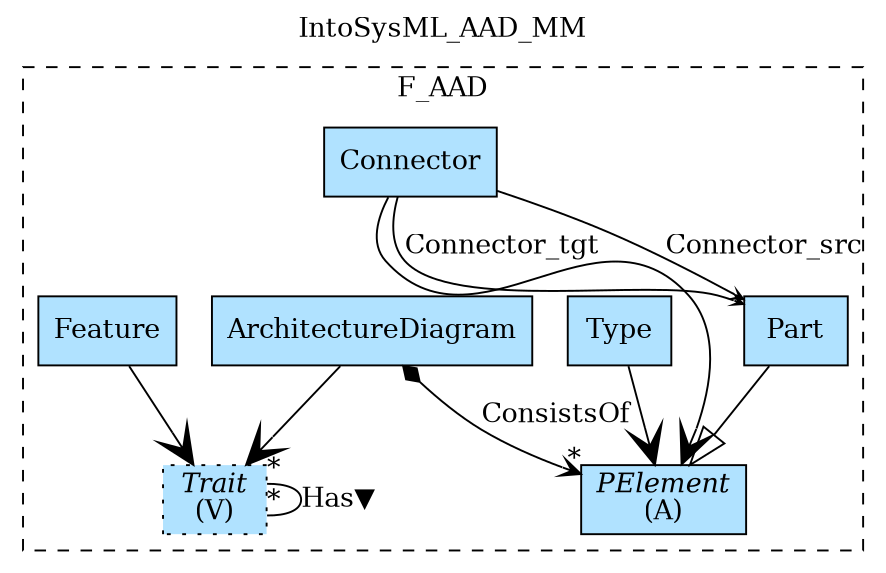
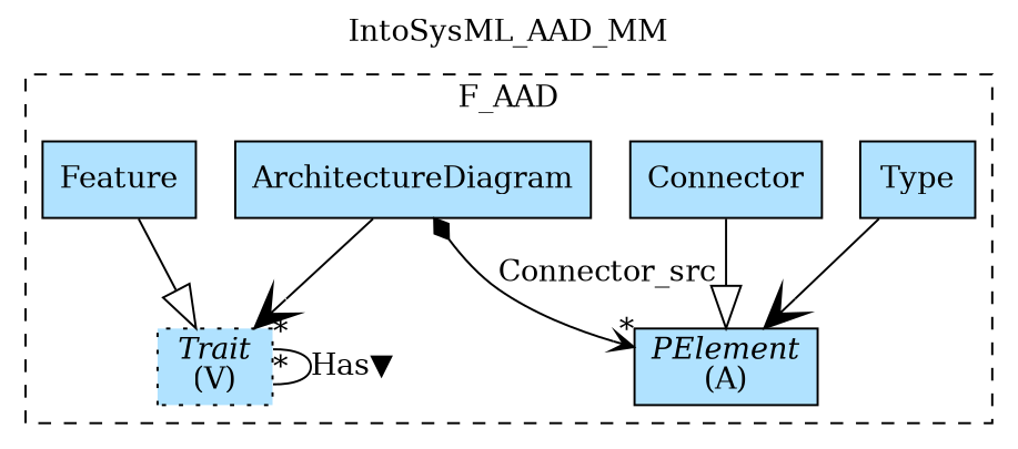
  digraph {
    label=IntoSysML_AAD_MM
    labelfontsize=12
    labelloc=tl
    node [fillcolor=lightskyblue1 shape=record style=filled]
    edge [arrowhead=vee arrowsize=2.0]
    n1 [label=ArchitectureDiagram]
    n2 [label=<{<I>Trait</I><br/>(V)}> style="filled,dotted"]
    n3 [label=<{<I>PElement</I><br/>(A)}>]
    n4 [label=Type]
-   n5 [label=Part]
    n6 [label=Connector]
    n7 [label=Feature]
    subgraph cluster_1 {
      label=F_AAD
      style=dashed
      n1
      n2
      n3
      n4
-     n5
      n6
      n7
    }
    n1 -> n2
-   n1 -> n3 [arrowtail=diamond dir=both headlabel="*" label=ConsistsOf arrowsize=""]
+   n1 -> n3 [arrowtail=diamond dir=both headlabel="*" label=Connector_src arrowsize=""]
    n2 -> n2 [dir=none headlabel="*" label="Has▼" taillabel="*" arrowhead="" arrowsize=""]
    n4 -> n3
-   n5 -> n3 [arrowhead=onormal]
-   n6 -> n3
-   n6 -> n5 [arrowsize=.5 label=Connector_src]
-   n6 -> n5 [arrowsize=.5 label=Connector_tgt]
-   n7 -> n2
+   n6 -> n3 [arrowhead=onormal]
+   n7 -> n2 [arrowhead=onormal]
  }
